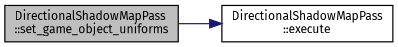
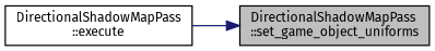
  digraph {
    rankdir=RL
    fontname="Fira Sans"
    node [color=black fontname="Fira Sans" fontsize=10 shape=record]
    n1 [fillcolor=grey75 fontcolor=black height=0.2 label="DirectionalShadowMapPass\l::set_game_object_uniforms" style=filled width=0.4]
    n2 [height=0.2 label="DirectionalShadowMapPass\l::execute" width=0.4]
-   n2 -> n1 [color=midnightblue dir=back fontname="Fira Sans" fontsize=10 labelfontname=Helvetica labelfontsize=10 style=solid]
+   n1 -> n2 [color=midnightblue dir=back fontname="Fira Sans" fontsize=10 labelfontname=Helvetica labelfontsize=10 style=solid]
  }
